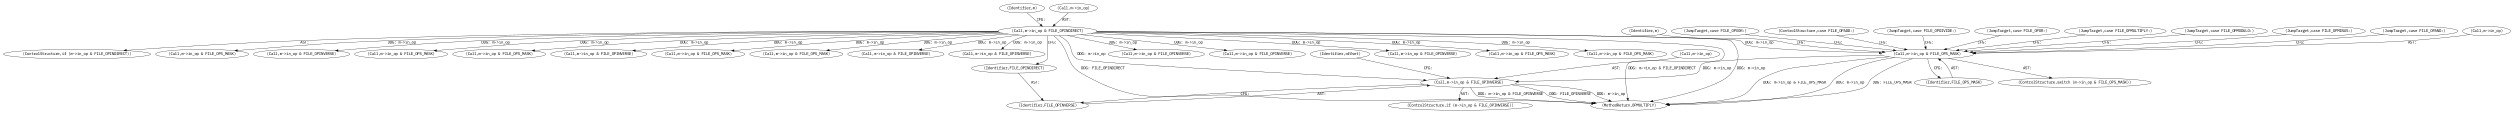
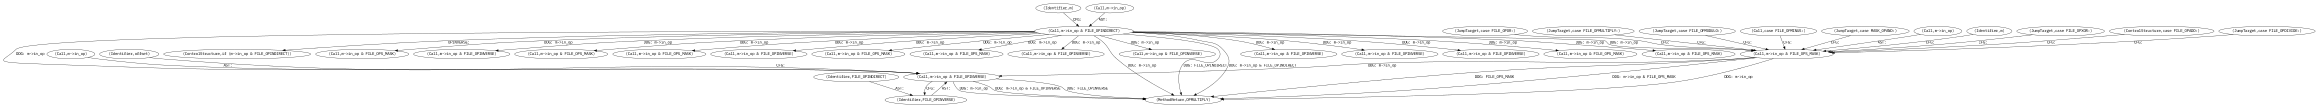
  digraph {
    fontname="IBM Plex Mono"
    node [fontname="IBM Plex Mono"]
    edge [fontname="IBM Plex Mono"]
    n1 [label="(Call,m->in_op & FILE_OPS_MASK)"]
    n2 [label="(Call,m->in_op & FILE_OPINVERSE)"]
-   n3 [label="(Identifier,FILE_OPS_MASK)"]
-   n4 [label="(ControlStructure,switch (m->in_op & FILE_OPS_MASK))"]
    n5 [label="(MethodReturn,OPMULTIPLY)"]
-   n6 [label="(ControlStructure,if (m->in_op & FILE_OPINVERSE))"]
    n7 [label="(Identifier,FILE_OPINVERSE)"]
    n8 [label="(Call,m->in_op & FILE_OPINDIRECT)"]
    n9 [label="(Call,m->in_op & FILE_OPINVERSE)"]
    n10 [label="(Identifier,FILE_OPINDIRECT)"]
    n11 [label="(Call,m->in_op & FILE_OPINVERSE)"]
    n12 [label="(Call,m->in_op & FILE_OPINVERSE)"]
    n13 [label="(Call,m->in_op & FILE_OPS_MASK)"]
    n14 [label="(Call,m->in_op & FILE_OPS_MASK)"]
    n15 [label="(ControlStructure,if (m->in_op & FILE_OPINDIRECT))"]
    n16 [label="(Call,m->in_op & FILE_OPS_MASK)"]
    n17 [label="(Call,m->in_op & FILE_OPINVERSE)"]
    n18 [label="(Call,m->in_op & FILE_OPS_MASK)"]
    n19 [label="(Call,m->in_op & FILE_OPS_MASK)"]
    n20 [label="(Call,m->in_op & FILE_OPINVERSE)"]
    n21 [label="(Call,m->in_op & FILE_OPS_MASK)"]
    n22 [label="(Call,m->in_op & FILE_OPS_MASK)"]
    n23 [label="(Call,m->in_op & FILE_OPINVERSE)"]
    n24 [label="(Call,m->in_op & FILE_OPINVERSE)"]
    n25 [label="(Identifier,m)"]
    n26 [label="(Call,m->in_op)"]
    n27 [label="(Identifier,m)"]
    n28 [label="(Identifier,offset)"]
    n29 [label="(JumpTarget,case FILE_OPXOR:)"]
    n30 [label="(ControlStructure,case FILE_OPADD:)"]
    n31 [label="(JumpTarget,case FILE_OPDIVIDE:)"]
    n32 [label="(JumpTarget,case FILE_OPOR:)"]
    n33 [label="(Call,m->in_op)"]
    n34 [label="(JumpTarget,case FILE_OPMULTIPLY:)"]
    n35 [label="(JumpTarget,case FILE_OPMODULO:)"]
-   n36 [label="(JumpTarget,case FILE_OPMINUS:)"]
-   n37 [label="(JumpTarget,case FILE_OPAND:)"]
+   n36 [label="(Call,case FILE_OPMINUS:)"]
+   n37 [label="(JumpTarget,case MASK_OPAND:)"]
    n38 [label="(Call,m->in_op)"]
    n1 -> n2 [label="DDG: m->in_op"]
-   n1 -> n3 [label="CFG: "]
-   n1 -> n4 [label="AST: "]
    n1 -> n5 [label="DDG: m->in_op & FILE_OPS_MASK"]
    n1 -> n5 [label="DDG: m->in_op"]
    n1 -> n5 [label="DDG: FILE_OPS_MASK"]
    n2 -> n5 [label="DDG: m->in_op & FILE_OPINVERSE"]
    n2 -> n5 [label="DDG: FILE_OPINVERSE"]
    n2 -> n5 [label="DDG: m->in_op"]
-   n2 -> n6 [label="AST: "]
    n2 -> n7 [label="CFG: "]
-   n3 -> n1 [label="AST: "]
    n7 -> n2 [label="AST: "]
    n8 -> n1 [label="DDG: m->in_op"]
    n8 -> n2 [label="DDG: m->in_op"]
    n8 -> n5 [label="DDG: m->in_op"]
    n8 -> n5 [label="DDG: FILE_OPINDIRECT"]
    n8 -> n5 [label="DDG: m->in_op & FILE_OPINDIRECT"]
    n8 -> n9 [label="DDG: m->in_op"]
-   n8 -> n10 [label="CFG: "]
    n8 -> n11 [label="DDG: m->in_op"]
    n8 -> n12 [label="DDG: m->in_op"]
    n8 -> n13 [label="DDG: m->in_op"]
    n8 -> n14 [label="DDG: m->in_op"]
-   n8 -> n15 [label="AST: "]
+   n8 -> n15 [label="OPINVERSE: "]
    n8 -> n16 [label="DDG: m->in_op"]
    n8 -> n17 [label="DDG: m->in_op"]
    n8 -> n18 [label="DDG: m->in_op"]
    n8 -> n19 [label="DDG: m->in_op"]
    n8 -> n20 [label="DDG: m->in_op"]
    n8 -> n21 [label="DDG: m->in_op"]
    n8 -> n22 [label="DDG: m->in_op"]
    n8 -> n23 [label="DDG: m->in_op"]
    n8 -> n24 [label="DDG: m->in_op"]
    n10 -> n7 [label="AST: "]
    n25 -> n1 [label="CFG: "]
    n26 -> n2 [label="AST: "]
    n27 -> n8 [label="CFG: "]
    n28 -> n2 [label="CFG: "]
    n29 -> n1 [label="CFG: "]
    n30 -> n1 [label="CFG: "]
    n31 -> n1 [label="CFG: "]
    n32 -> n1 [label="CFG: "]
    n33 -> n8 [label="AST: "]
    n34 -> n1 [label="CFG: "]
    n35 -> n1 [label="CFG: "]
    n36 -> n1 [label="CFG: "]
    n37 -> n1 [label="CFG: "]
    n38 -> n1 [label="AST: "]
  }
